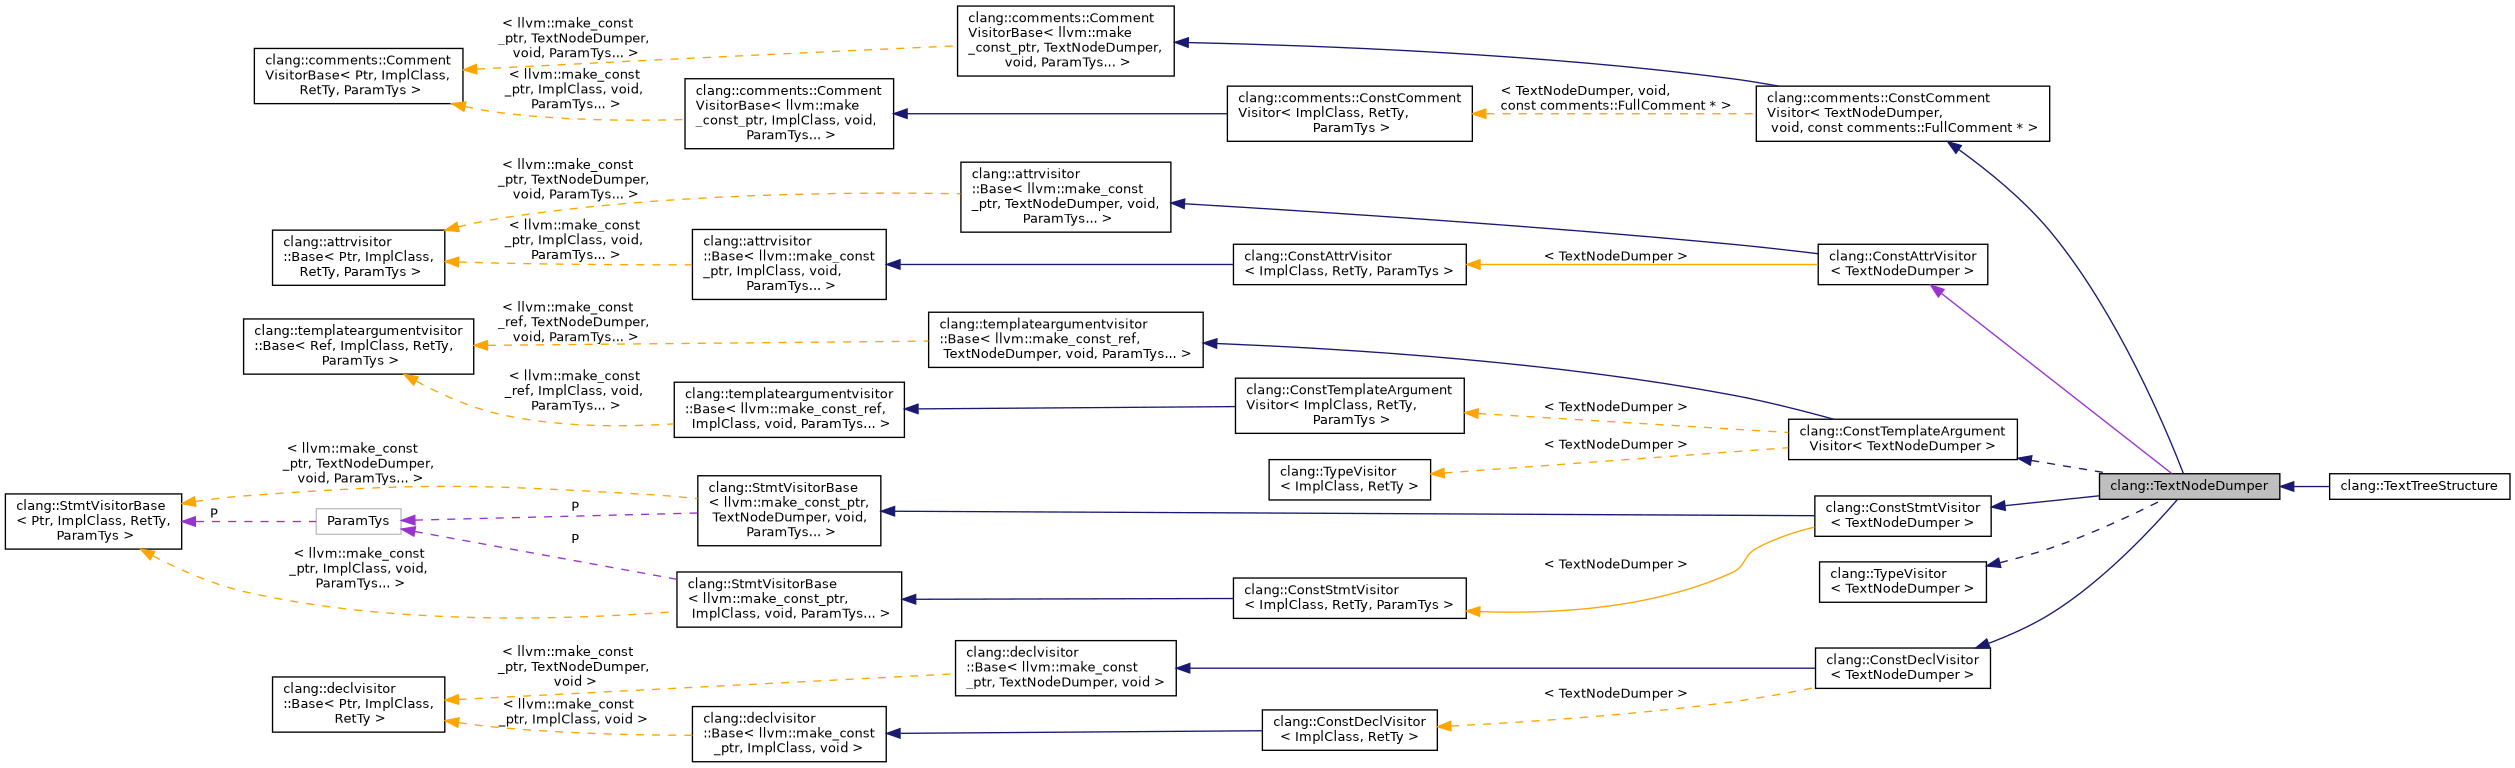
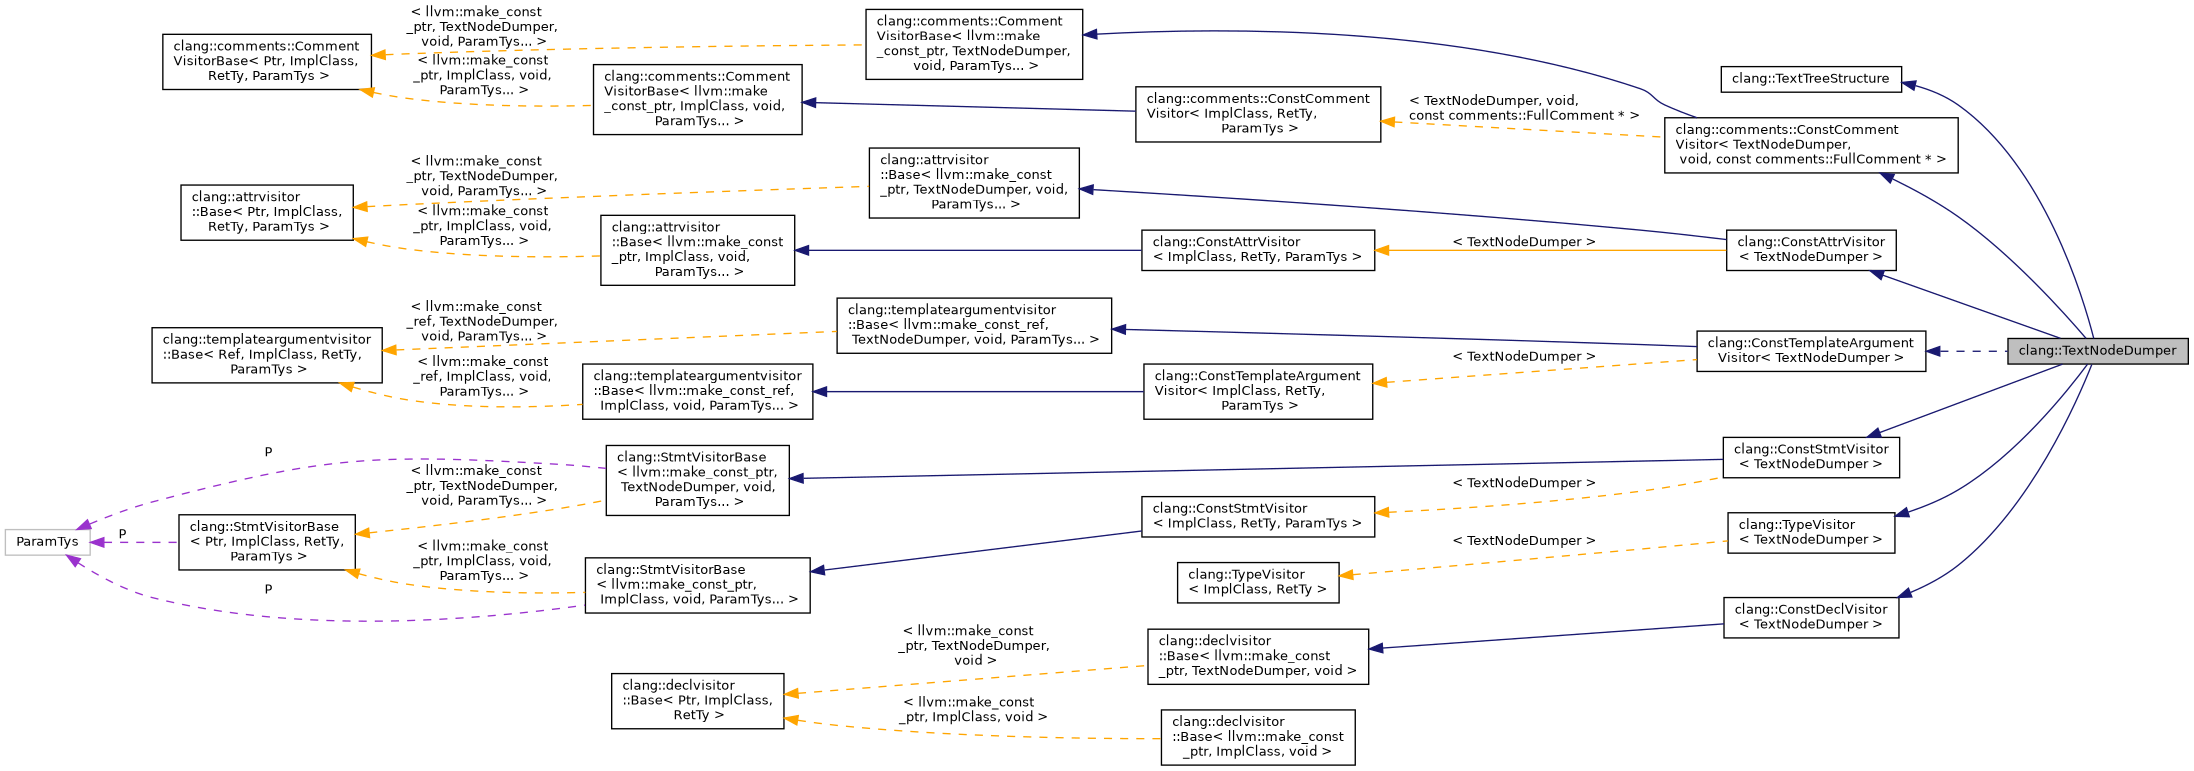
  digraph {
    rankdir=LR
    node [color=black fontname=Helvetica fontsize=10 shape=record]
    edge [color=midnightblue dir=back fontname=Helvetica fontsize=10 labelfontname=Helvetica labelfontsize=10 style=dashed]
    n1 [fillcolor=grey75 fontcolor=black height=0.2 label="clang::TextNodeDumper" style=filled width=0.4]
    n2 [height=0.2 label="clang::TextTreeStructure" width=0.4]
    n3 [height=0.2 label="clang::comments::ConstComment\lVisitor\< TextNodeDumper,\l void, const comments::FullComment * \>" width=0.4]
    n4 [height=0.2 label="clang::comments::Comment\lVisitorBase\< llvm::make\l_const_ptr, TextNodeDumper,\l void, ParamTys... \>" width=0.4]
    n5 [height=0.2 label="clang::comments::Comment\lVisitorBase\< Ptr, ImplClass,\l RetTy, ParamTys \>" width=0.4]
    n6 [height=0.2 label="clang::comments::Comment\lVisitorBase\< llvm::make\l_const_ptr, ImplClass, void,\l ParamTys... \>" width=0.4]
    n7 [height=0.2 label="clang::comments::ConstComment\lVisitor\< ImplClass, RetTy,\l ParamTys \>" width=0.4]
    n8 [height=0.2 label="clang::ConstAttrVisitor\l\< TextNodeDumper \>" width=0.4]
    n9 [height=0.2 label="clang::attrvisitor\l::Base\< llvm::make_const\l_ptr, TextNodeDumper, void,\l ParamTys... \>" width=0.4]
    n10 [height=0.2 label="clang::attrvisitor\l::Base\< Ptr, ImplClass,\l RetTy, ParamTys \>" width=0.4]
    n11 [height=0.2 label="clang::attrvisitor\l::Base\< llvm::make_const\l_ptr, ImplClass, void,\l ParamTys... \>" width=0.4]
    n12 [height=0.2 label="clang::ConstAttrVisitor\l\< ImplClass, RetTy, ParamTys \>" width=0.4]
    n13 [height=0.2 label="clang::ConstTemplateArgument\lVisitor\< TextNodeDumper \>" width=0.4]
    n14 [height=0.2 label="clang::templateargumentvisitor\l::Base\< llvm::make_const_ref,\l TextNodeDumper, void, ParamTys... \>" width=0.4]
    n15 [height=0.2 label="clang::templateargumentvisitor\l::Base\< Ref, ImplClass, RetTy,\l ParamTys \>" width=0.4]
    n16 [height=0.2 label="clang::templateargumentvisitor\l::Base\< llvm::make_const_ref,\l ImplClass, void, ParamTys... \>" width=0.4]
    n17 [height=0.2 label="clang::ConstTemplateArgument\lVisitor\< ImplClass, RetTy,\l ParamTys \>" width=0.4]
    n18 [height=0.2 label="clang::ConstStmtVisitor\l\< TextNodeDumper \>" width=0.4]
    n19 [height=0.2 label="clang::StmtVisitorBase\l\< llvm::make_const_ptr,\l TextNodeDumper, void,\l ParamTys... \>" width=0.4]
    n20 [color=grey75 height=0.2 label=ParamTys width=0.4]
    n21 [height=0.2 label="clang::StmtVisitorBase\l\< Ptr, ImplClass, RetTy,\l ParamTys \>" width=0.4]
    n22 [height=0.2 label="clang::StmtVisitorBase\l\< llvm::make_const_ptr,\l ImplClass, void, ParamTys... \>" width=0.4]
    n23 [height=0.2 label="clang::ConstStmtVisitor\l\< ImplClass, RetTy, ParamTys \>" width=0.4]
    n24 [height=0.2 label="clang::TypeVisitor\l\< TextNodeDumper \>" width=0.4]
    n25 [height=0.2 label="clang::TypeVisitor\l\< ImplClass, RetTy \>" width=0.4]
    n26 [height=0.2 label="clang::ConstDeclVisitor\l\< TextNodeDumper \>" width=0.4]
    n27 [height=0.2 label="clang::declvisitor\l::Base\< llvm::make_const\l_ptr, TextNodeDumper, void \>" width=0.4]
    n28 [height=0.2 label="clang::declvisitor\l::Base\< Ptr, ImplClass,\l RetTy \>" width=0.4]
    n29 [height=0.2 label="clang::declvisitor\l::Base\< llvm::make_const\l_ptr, ImplClass, void \>" width=0.4]
-   n30 [height=0.2 label="clang::ConstDeclVisitor\l\< ImplClass, RetTy \>" width=0.4]
-   n1 -> n2 [style=solid]
+   n2 -> n1 [style=solid]
    n3 -> n1 [style=solid]
    n4 -> n3 [style=solid]
    n5 -> n4 [color=orange label=" \< llvm::make_const\l_ptr, TextNodeDumper,\l void, ParamTys... \>"]
    n5 -> n6 [color=orange label=" \< llvm::make_const\l_ptr, ImplClass, void,\l ParamTys... \>"]
    n6 -> n7 [style=solid]
    n7 -> n3 [color=orange label=" \< TextNodeDumper, void,\l const comments::FullComment * \>"]
-   n8 -> n1 [color=darkorchid3 style=solid]
+   n8 -> n1 [style=solid]
    n9 -> n8 [style=solid]
    n10 -> n9 [color=orange label=" \< llvm::make_const\l_ptr, TextNodeDumper,\l void, ParamTys... \>"]
    n10 -> n11 [color=orange label=" \< llvm::make_const\l_ptr, ImplClass, void,\l ParamTys... \>"]
    n11 -> n12 [style=solid]
    n12 -> n8 [color=orange label=" \< TextNodeDumper \>" style=solid]
    n13 -> n1
    n14 -> n13 [style=solid]
    n15 -> n14 [color=orange label=" \< llvm::make_const\l_ref, TextNodeDumper,\l void, ParamTys... \>"]
    n15 -> n16 [color=orange label=" \< llvm::make_const\l_ref, ImplClass, void,\l ParamTys... \>"]
    n16 -> n17 [style=solid]
    n17 -> n13 [color=orange label=" \< TextNodeDumper \>"]
    n18 -> n1 [style=solid]
    n19 -> n18 [style=solid]
    n20 -> n19 [color=darkorchid3 label=" P"]
-   n21 -> n20 [color=darkorchid3 label=" P"]
+   n20 -> n21 [color=darkorchid3 label=" P"]
    n20 -> n22 [color=darkorchid3 label=" P"]
    n21 -> n19 [color=orange label=" \< llvm::make_const\l_ptr, TextNodeDumper,\l void, ParamTys... \>"]
    n21 -> n22 [color=orange label=" \< llvm::make_const\l_ptr, ImplClass, void,\l ParamTys... \>"]
    n22 -> n23 [style=solid]
-   n23 -> n18 [color=orange label=" \< TextNodeDumper \>" style=solid]
-   n24 -> n1
-   n25 -> n13 [color=orange label=" \< TextNodeDumper \>"]
+   n23 -> n18 [color=orange label=" \< TextNodeDumper \>"]
+   n24 -> n1 [style=solid]
+   n25 -> n24 [color=orange label=" \< TextNodeDumper \>"]
    n26 -> n1 [style=solid]
    n27 -> n26 [style=solid]
    n28 -> n27 [color=orange label=" \< llvm::make_const\l_ptr, TextNodeDumper,\l void \>"]
    n28 -> n29 [color=orange label=" \< llvm::make_const\l_ptr, ImplClass, void \>"]
-   n29 -> n30 [style=solid]
-   n30 -> n26 [color=orange label=" \< TextNodeDumper \>"]
  }
